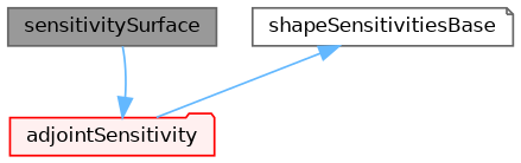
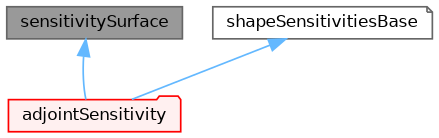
  digraph {
    node [color=gray40 fontname=Helvetica fontsize=10 style=filled]
    edge [color=steelblue1 dir=back fontname=Helvetica fontsize=10 labelfontname=Helvetica labelfontsize=10 style=solid]
    n1 [fillcolor=grey60 fontcolor=black height=0.2 label=sensitivitySurface shape=box width=0.4]
    n2 [color=red fillcolor="#FFF0F0" height=0.2 label=adjointSensitivity shape=folder width=0.4]
    n3 [fillcolor=white height=0.2 label=shapeSensitivitiesBase shape=note width=0.4]
-   n2 -> n1
+   n1 -> n2
    n3 -> n2
  }
